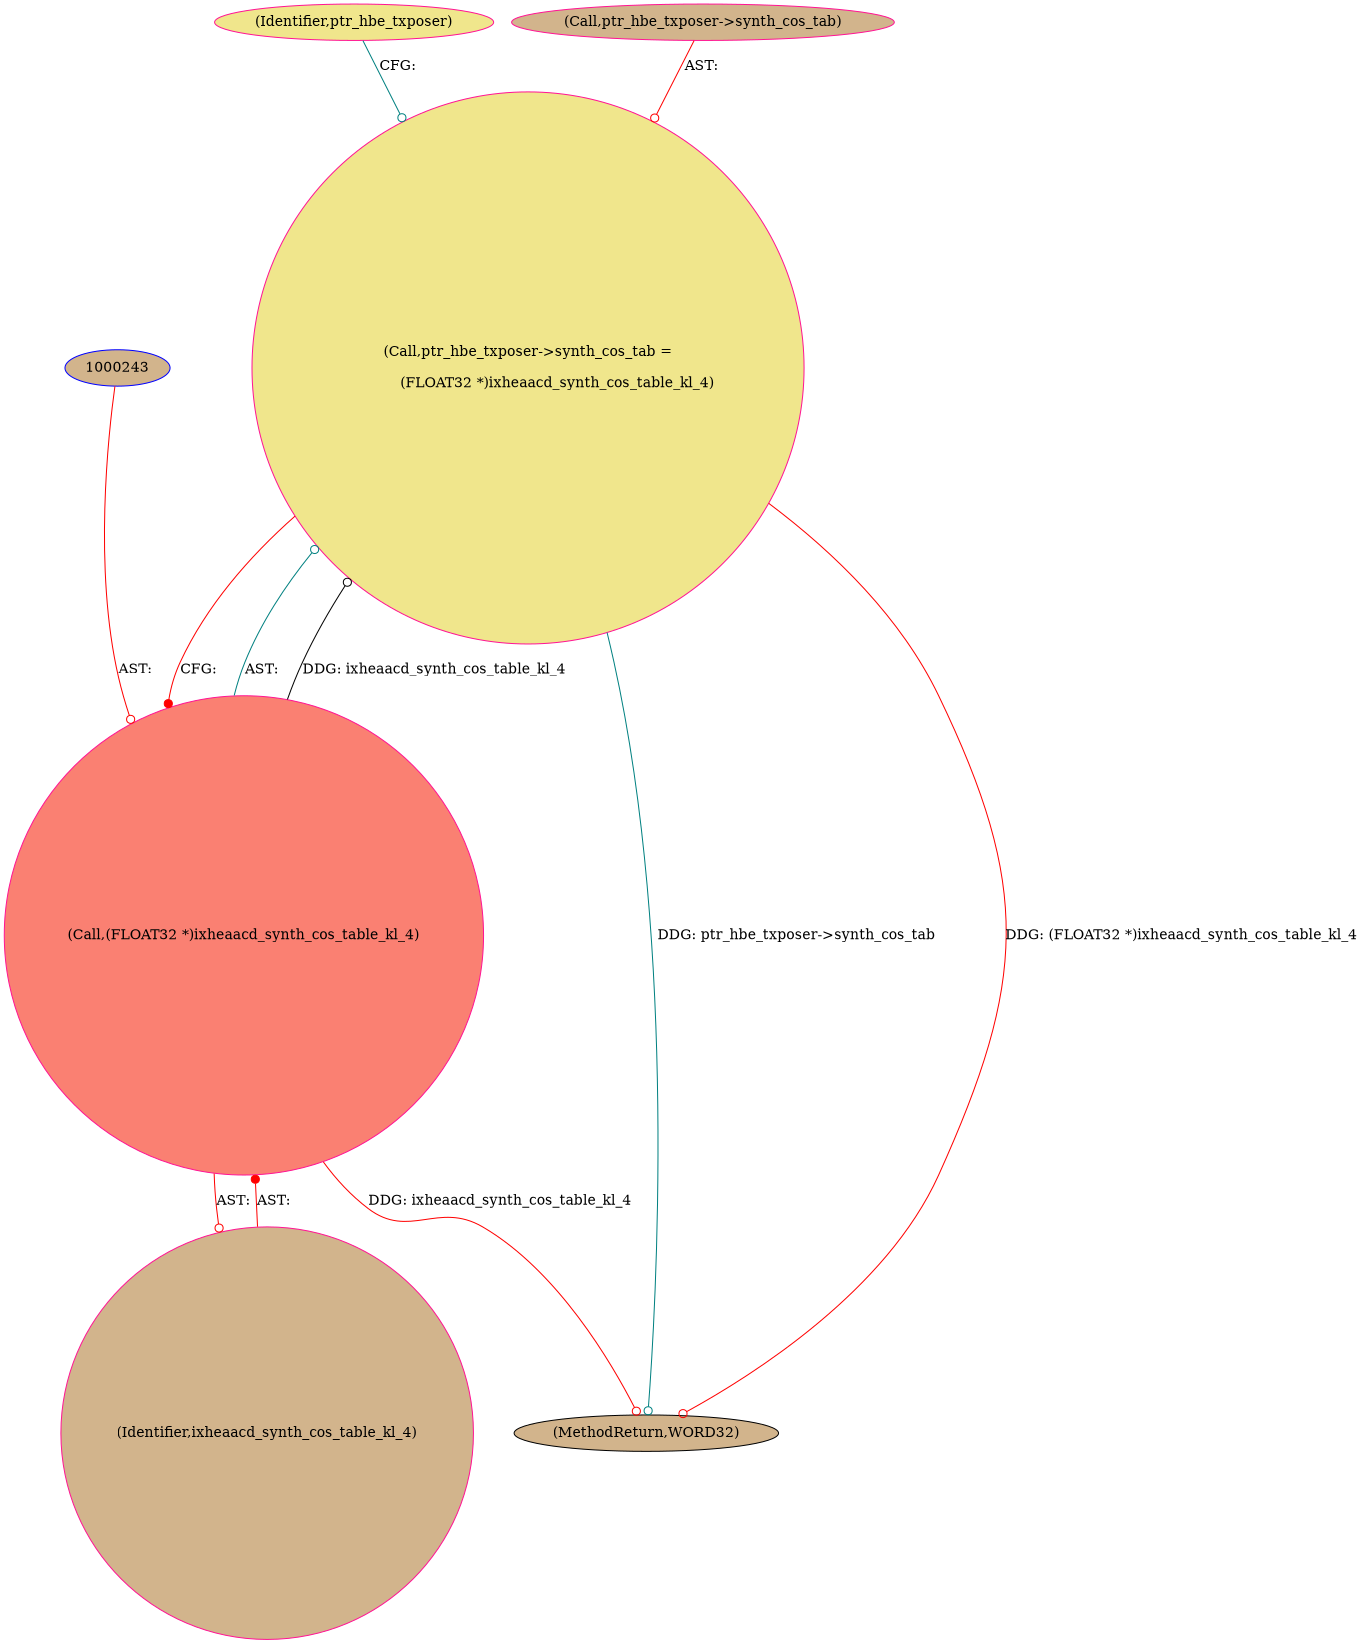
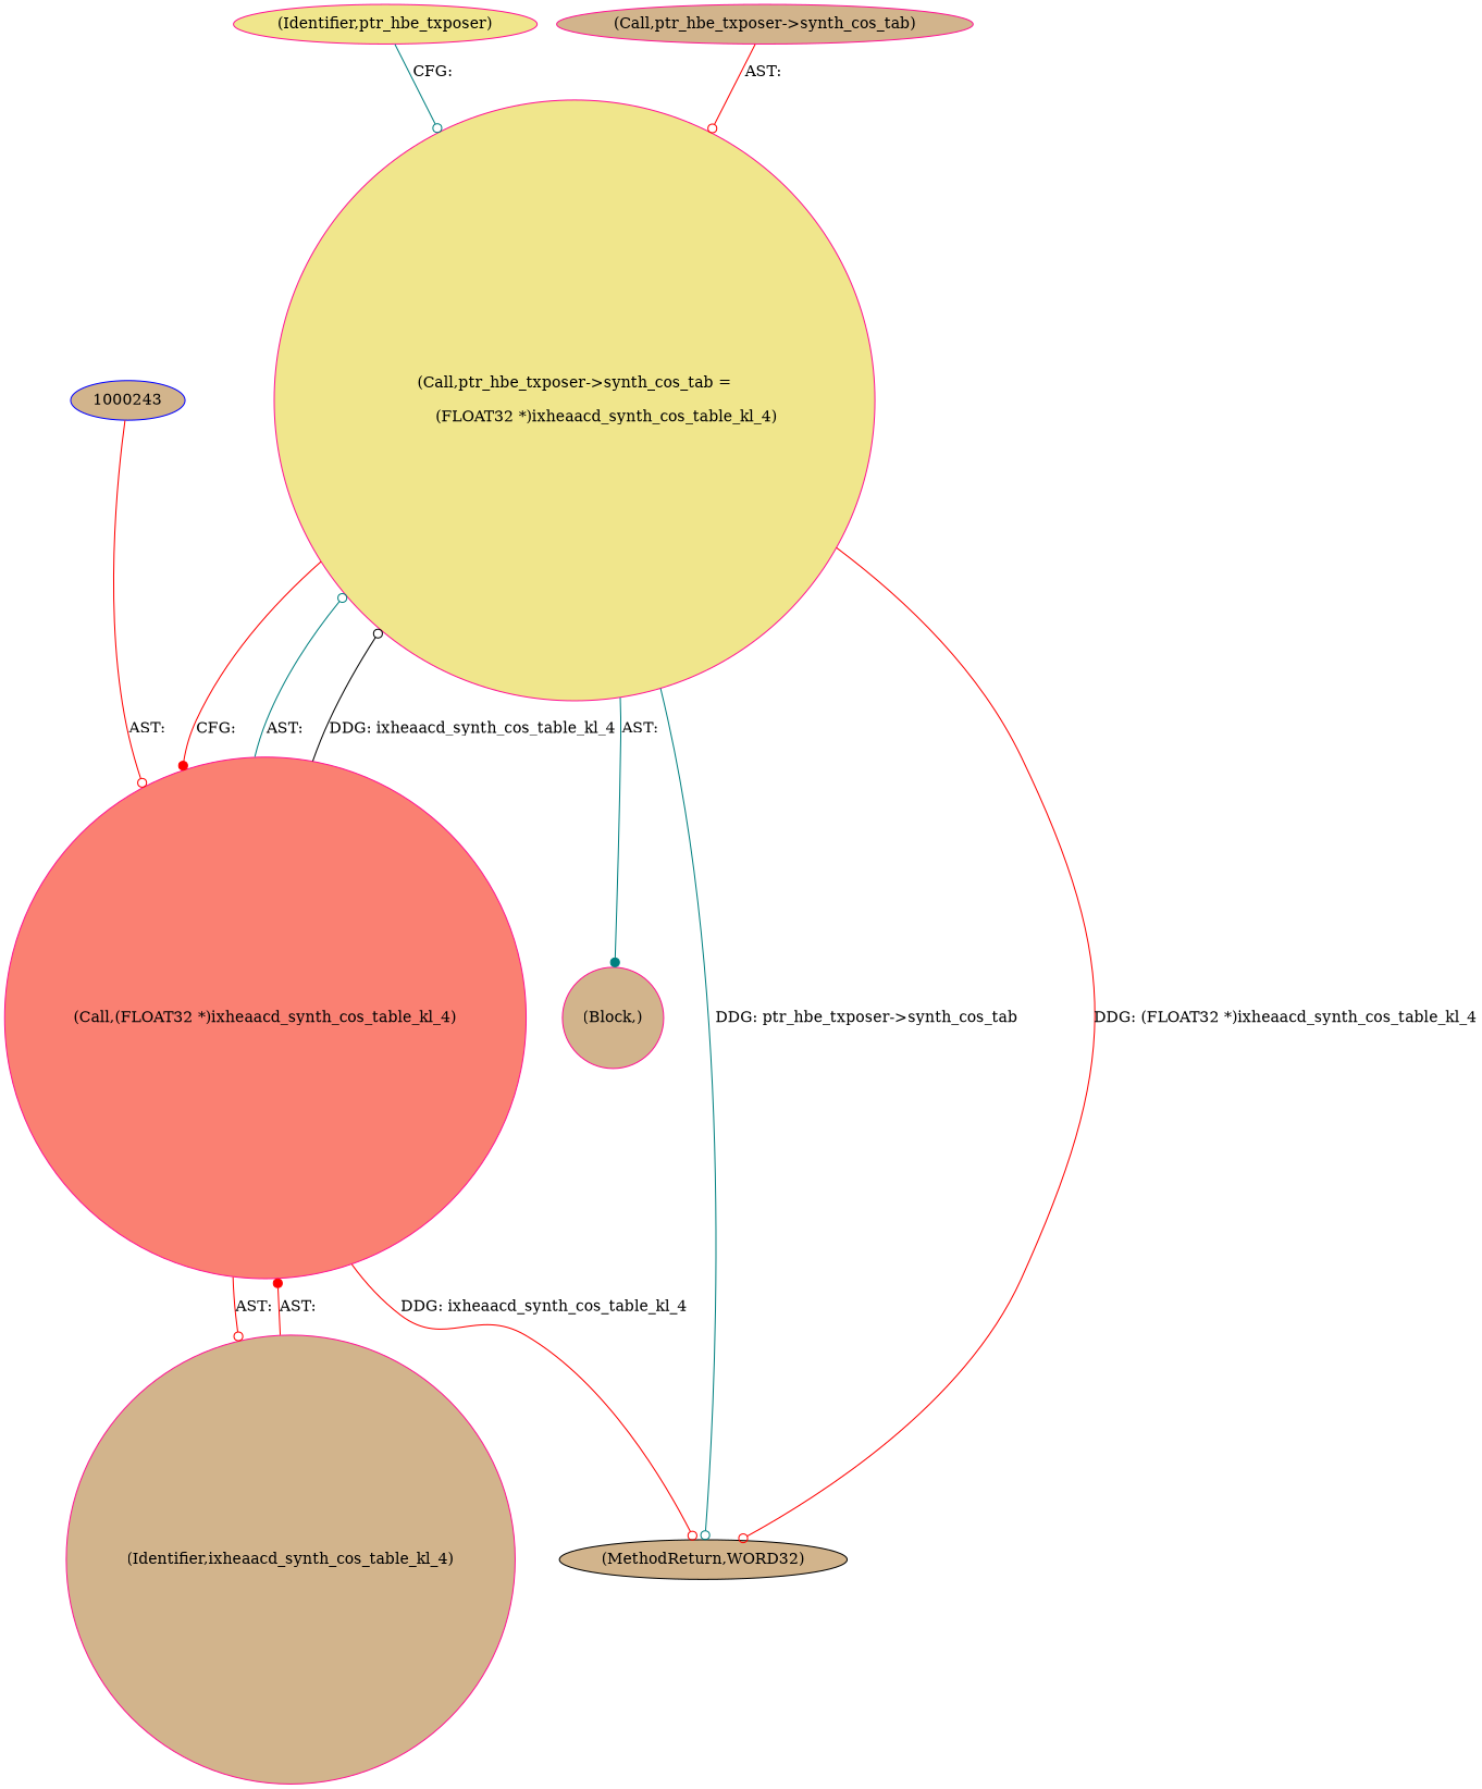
  digraph {
    node [color=deeppink fillcolor=tan shape=circle style=filled]
    edge [arrowhead=odot color=red]
    n1 [fillcolor=khaki label="(Call,ptr_hbe_txposer->synth_cos_tab =\n\n             (FLOAT32 *)ixheaacd_synth_cos_table_kl_4)"]
    n2 [fillcolor=salmon label="(Call,(FLOAT32 *)ixheaacd_synth_cos_table_kl_4)"]
+   n3 [label="(Block,)"]
    n4 [color=black label="(MethodReturn,WORD32)" shape=ellipse]
    n5 [label="(Identifier,ixheaacd_synth_cos_table_kl_4)"]
    n6 [fillcolor=khaki label="(Identifier,ptr_hbe_txposer)" shape=ellipse]
    n7 [label="(Call,ptr_hbe_txposer->synth_cos_tab)" shape=ellipse]
    1000243 [color=blue shape=ellipse]
    n1 -> n2 [arrowhead=dot label="CFG: "]
+   n1 -> n3 [arrowhead=dot color=teal label="AST: "]
    n1 -> n4 [color=teal label="DDG: ptr_hbe_txposer->synth_cos_tab"]
    n1 -> n4 [label="DDG: (FLOAT32 *)ixheaacd_synth_cos_table_kl_4"]
    n2 -> n1 [color=teal label="AST: "]
    n2 -> n1 [color=black label="DDG: ixheaacd_synth_cos_table_kl_4"]
    n2 -> n4 [label="DDG: ixheaacd_synth_cos_table_kl_4"]
    n2 -> n5 [label="AST: "]
    n5 -> n2 [arrowhead=dot label="AST: "]
    n6 -> n1 [color=teal label="CFG: "]
    n7 -> n1 [label="AST: "]
    1000243 -> n2 [label="AST: "]
  }
